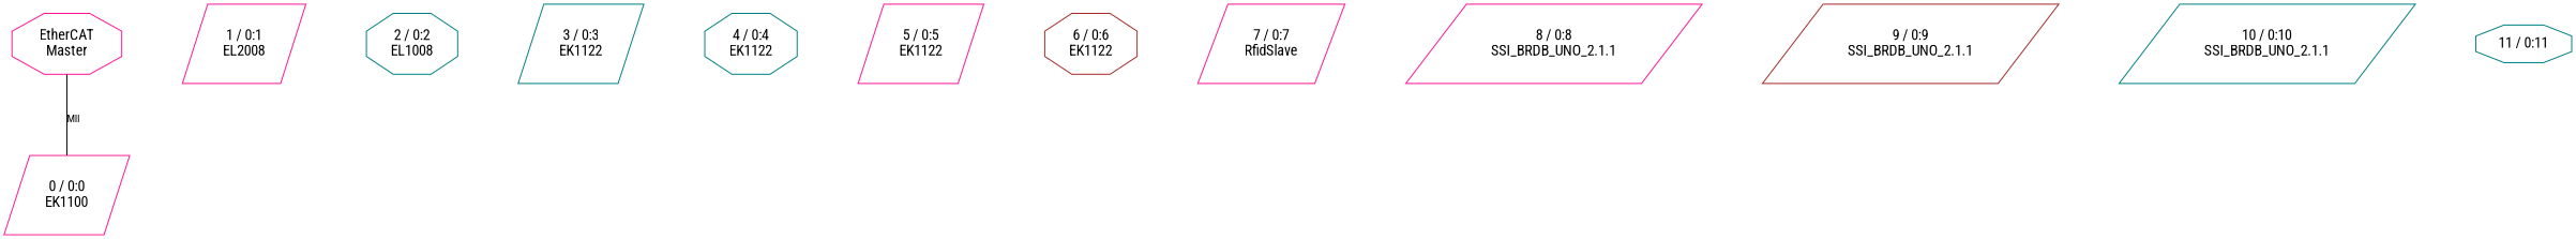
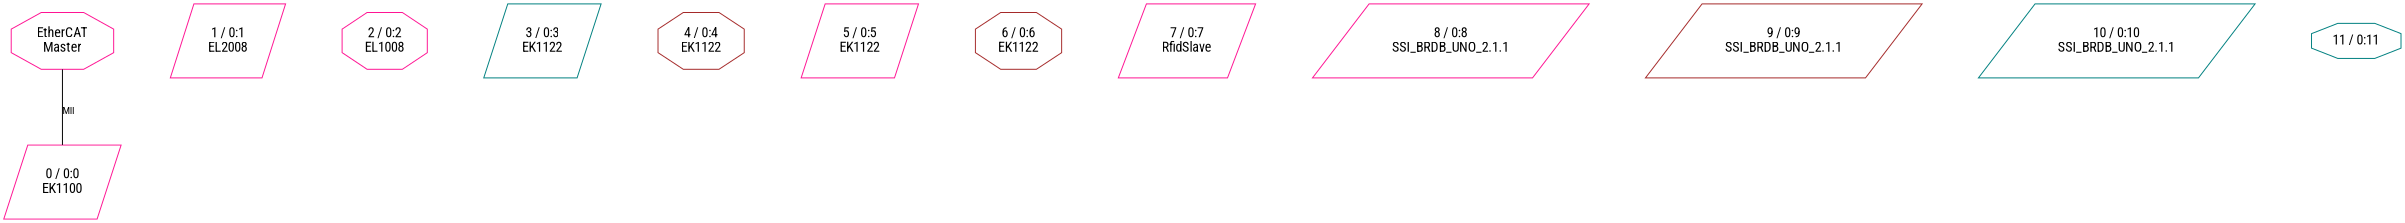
  strict graph {
    nodesep=0.8
    rankdir=TB
    ranksep=0.8
    fontname="Roboto Condensed"
    node [fontname="Roboto Condensed" color=deeppink shape=parallelogram]
    n1 [label="EtherCAT\nMaster" shape=octagon]
    n2 [label="0 / 0:0\nEK1100"]
    n3 [label="1 / 0:1\nEL2008"]
-   n4 [label="2 / 0:2\nEL1008" shape=octagon color=teal]
+   n4 [label="2 / 0:2\nEL1008" shape=octagon]
    n5 [label="3 / 0:3\nEK1122" color=teal]
-   n6 [label="4 / 0:4\nEK1122" shape=octagon color=teal]
+   n6 [label="4 / 0:4\nEK1122" shape=octagon color=brown]
    n7 [label="5 / 0:5\nEK1122"]
    n8 [label="6 / 0:6\nEK1122" shape=octagon color=brown]
    n9 [label="7 / 0:7\nRfidSlave"]
    n10 [label="8 / 0:8\nSSI_BRDB_UNO_2.1.1"]
    n11 [label="9 / 0:9\nSSI_BRDB_UNO_2.1.1" color=brown]
    n12 [label="10 / 0:10\nSSI_BRDB_UNO_2.1.1" color=teal]
    n13 [label="11 / 0:11" shape=octagon color=teal]
    n1 -- n2 [fontname="Roboto Condensed" fontsize=10 label=MII style=solid]
  }
